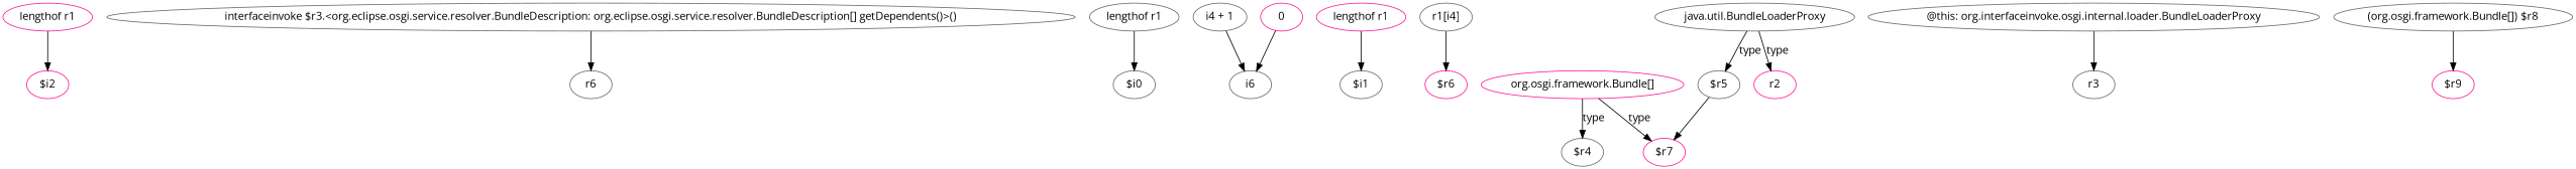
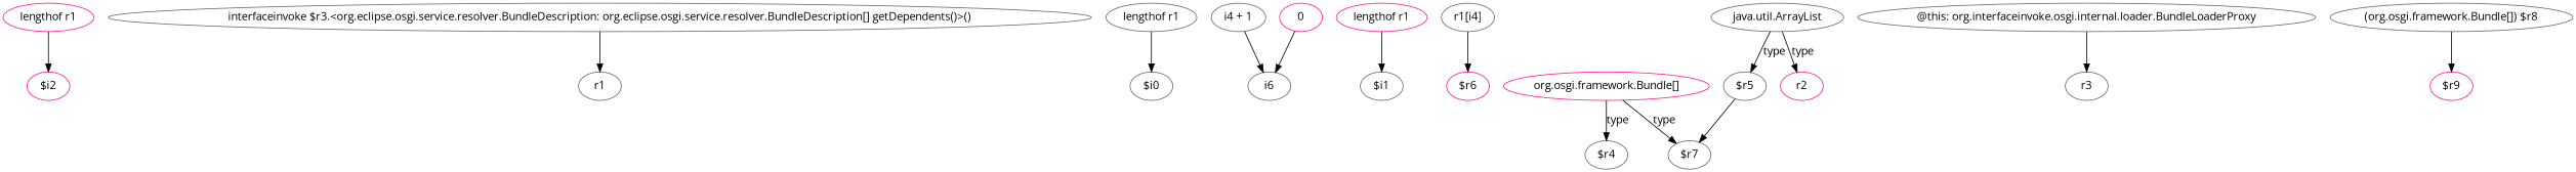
  digraph {
    fontname="Open Sans"
    node [color=gray40 fontname="Open Sans"]
    edge [fontname="Open Sans"]
    n1 [color=deeppink label="lengthof r1"]
    n2 [color=deeppink label="$i2"]
    n3 [label="interfaceinvoke $r3.<org.eclipse.osgi.service.resolver.BundleDescription: org.eclipse.osgi.service.resolver.BundleDescription[] getDependents()>()"]
-   n4 [label=r6]
+   n4 [label=r1]
    n5 [label="lengthof r1"]
    n6 [label="$i0"]
    n7 [label="i4 + 1"]
    n8 [label=i6]
    n9 [color=deeppink label="lengthof r1"]
    n10 [label="$i1"]
    n11 [label="r1[i4]"]
    n12 [color=deeppink label="$r6"]
    n13 [color=deeppink label="org.osgi.framework.Bundle[]"]
-   n14 [color=deeppink label="$r7"]
+   n14 [label="$r7"]
    n15 [label="$r4"]
    n16 [label="$r5"]
    n17 [color=deeppink label=r2]
-   n18 [label="java.util.BundleLoaderProxy"]
+   n18 [label="java.util.ArrayList"]
    n19 [color=deeppink label=0]
    n20 [label="@this: org.interfaceinvoke.osgi.internal.loader.BundleLoaderProxy"]
    n21 [label=r3]
    n22 [label="(org.osgi.framework.Bundle[]) $r8"]
    n23 [color=deeppink label="$r9"]
    n1 -> n2
    n3 -> n4
    n5 -> n6
    n7 -> n8
    n9 -> n10
    n11 -> n12
    n13 -> n14 [label=type]
    n13 -> n15 [label=type]
    n16 -> n14
    n18 -> n16 [label=type]
    n18 -> n17 [label=type]
    n19 -> n8
    n20 -> n21
    n22 -> n23
  }
